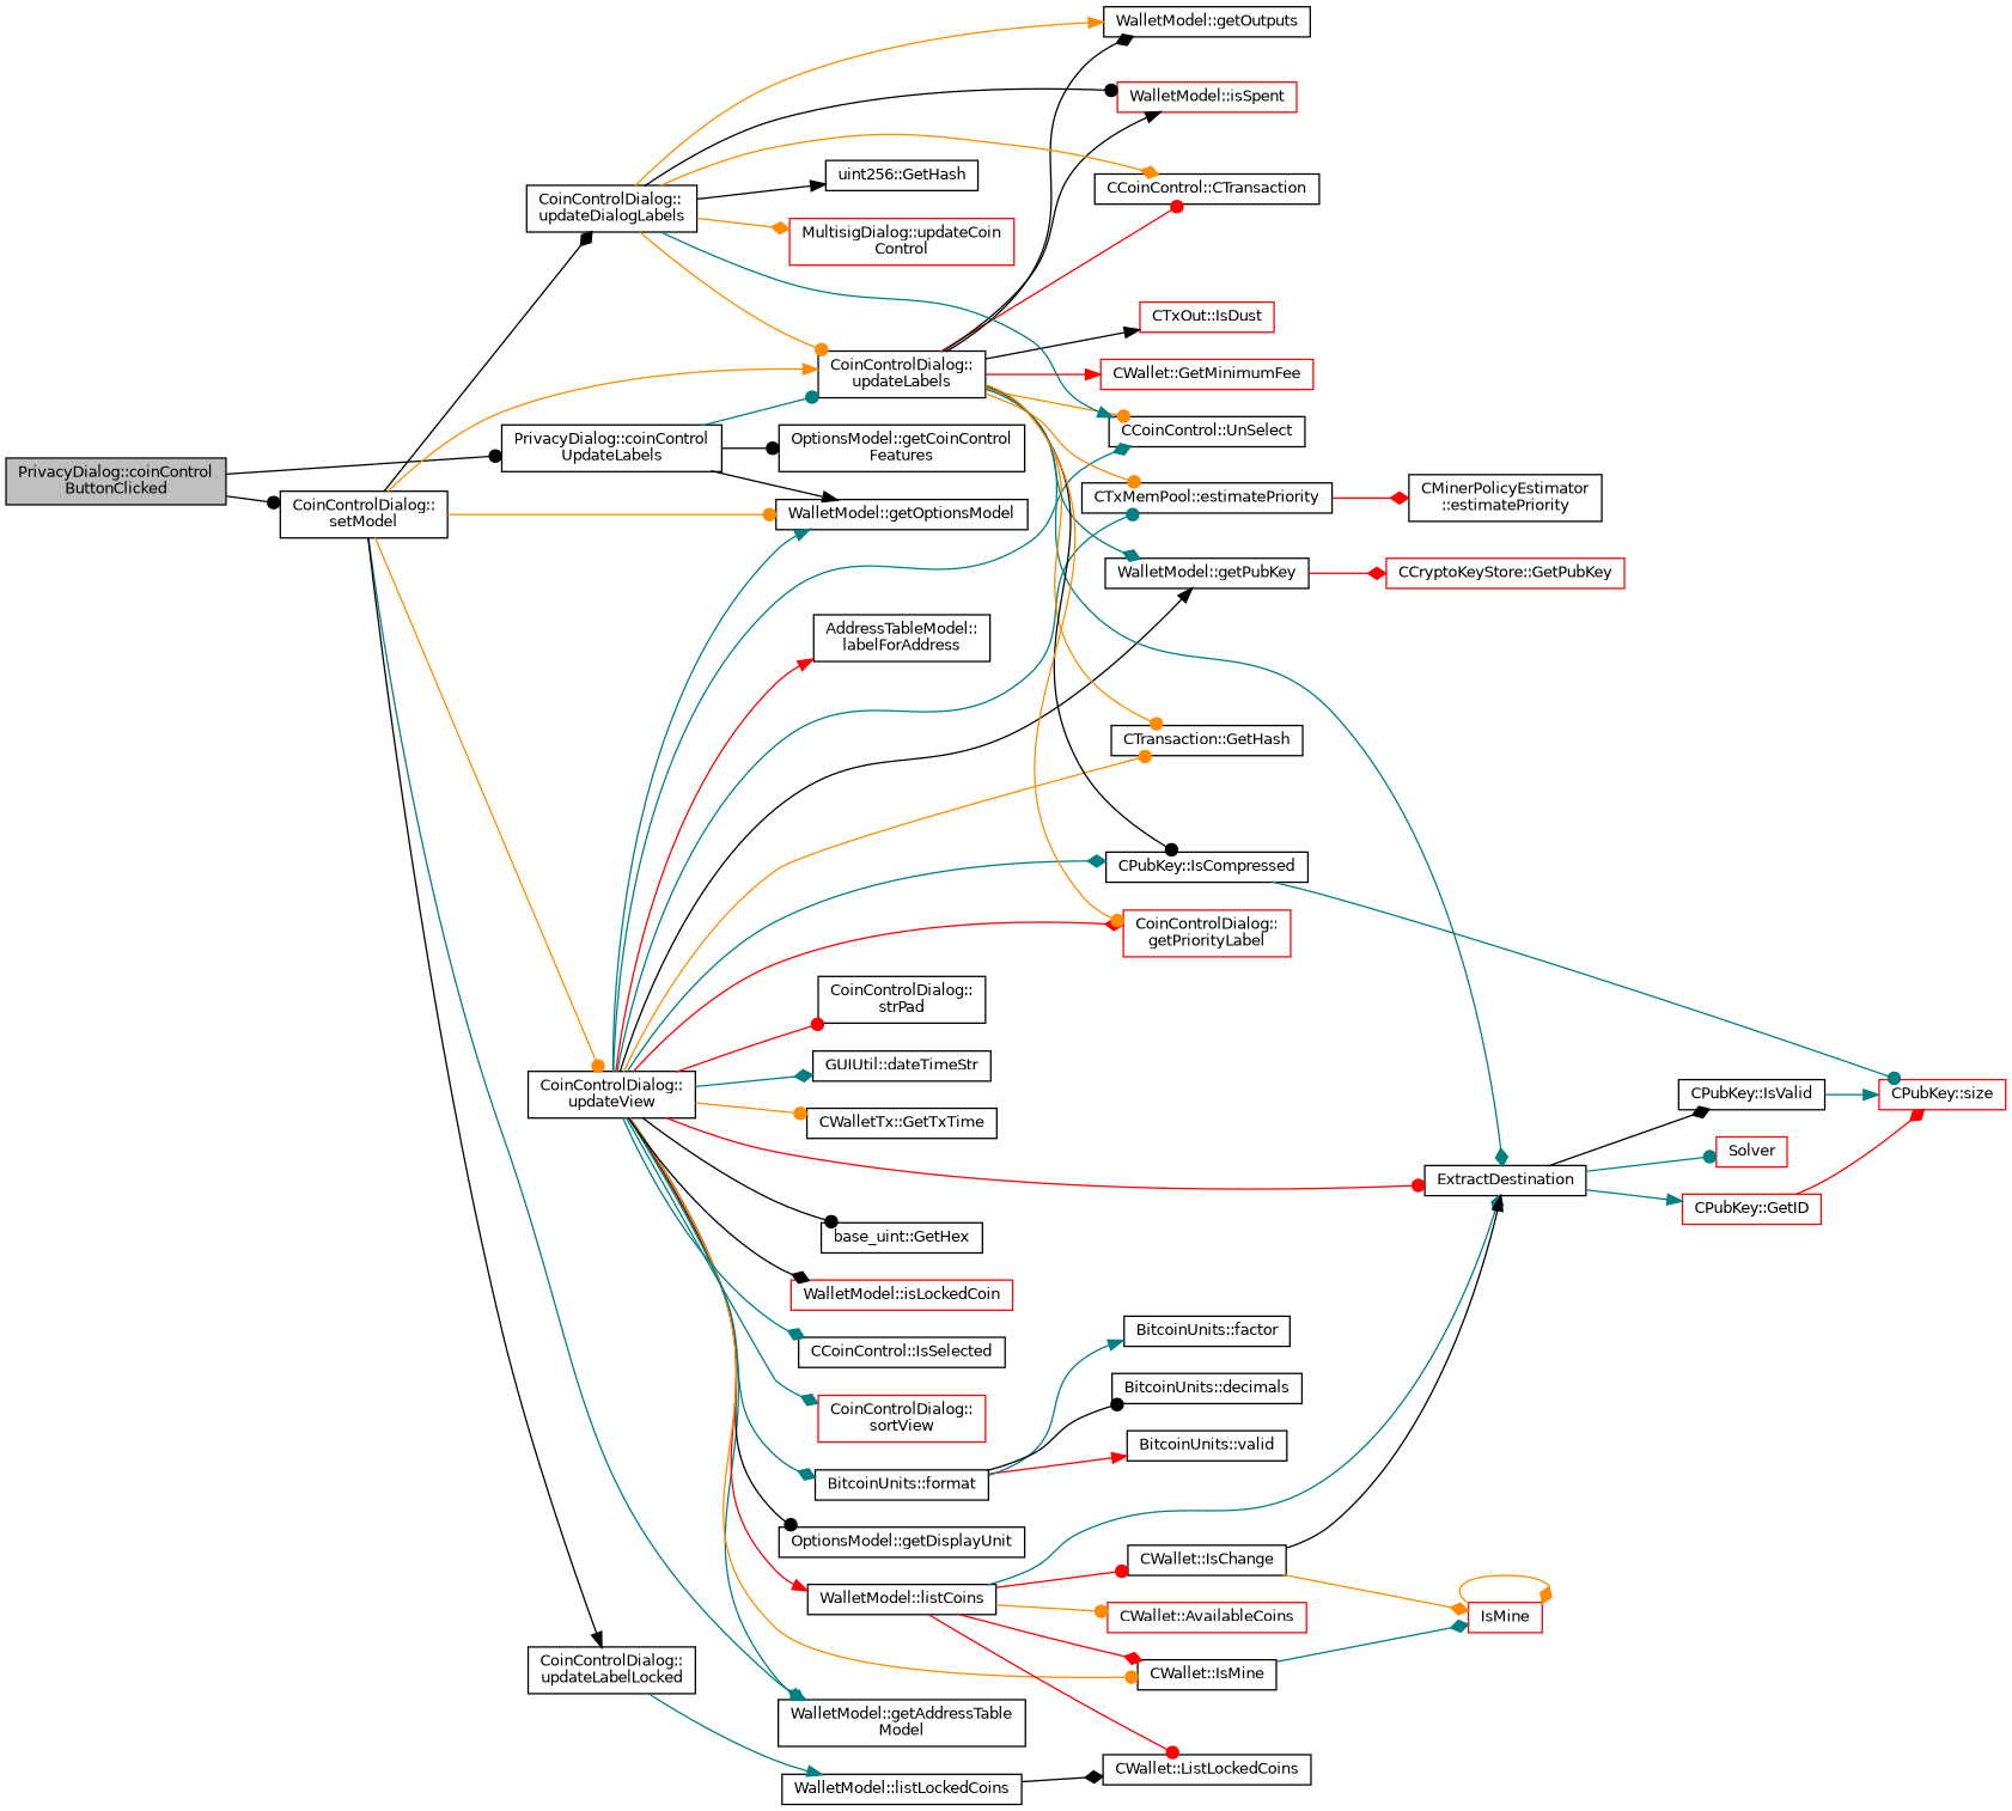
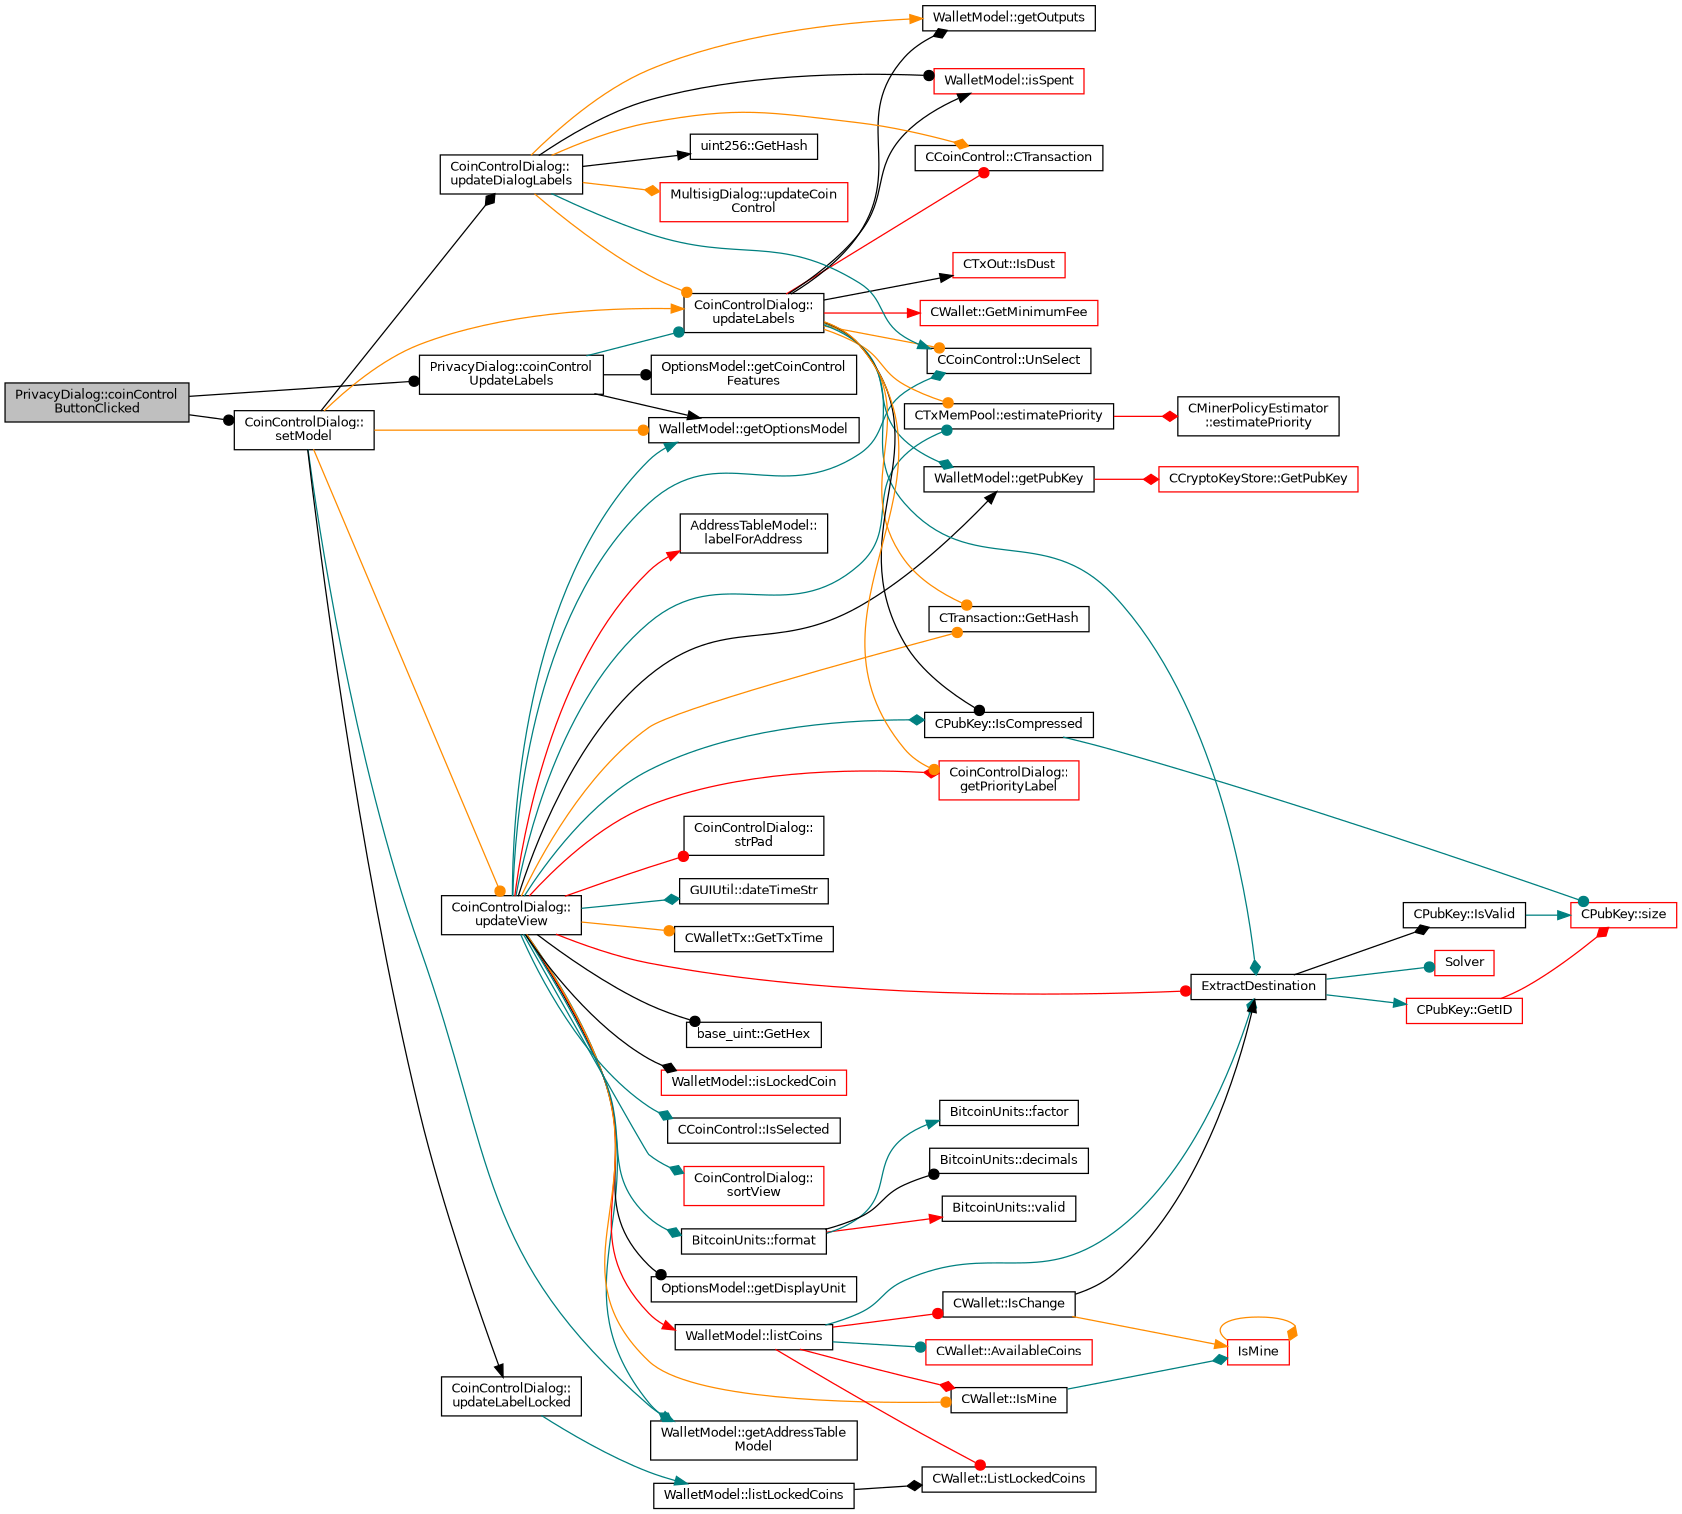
  digraph {
    rankdir=LR
    node [color=black fillcolor=white fontname=Helvetica fontsize=10 shape=record style=filled]
    edge [arrowhead=dot color=teal fontname=Helvetica fontsize=10 labelfontname=Helvetica labelfontsize=10 style=solid]
    n1 [fillcolor=grey75 fontcolor=black height=0.2 label="PrivacyDialog::coinControl\lButtonClicked" width=0.4]
    n2 [height=0.2 label="CoinControlDialog::\lsetModel" width=0.4]
    n3 [height=0.2 label="PrivacyDialog::coinControl\lUpdateLabels" width=0.4]
    n4 [height=0.2 label="WalletModel::getOptionsModel" width=0.4]
    n5 [height=0.2 label="WalletModel::getAddressTable\lModel" width=0.4]
    n6 [height=0.2 label="CoinControlDialog::\lupdateView" width=0.4]
    n7 [height=0.2 label="CoinControlDialog::\lupdateLabelLocked" width=0.4]
    n8 [height=0.2 label="CoinControlDialog::\lupdateLabels" width=0.4]
    n9 [height=0.2 label="CoinControlDialog::\lupdateDialogLabels" width=0.4]
    n10 [height=0.2 label="OptionsModel::getCoinControl\lFeatures" width=0.4]
    n11 [height=0.2 label="OptionsModel::getDisplayUnit" width=0.4]
    n12 [height=0.2 label="CTxMemPool::estimatePriority" width=0.4]
    n13 [height=0.2 label="WalletModel::listCoins" width=0.4]
    n14 [height=0.2 label="CWallet::IsMine" width=0.4]
    n15 [height=0.2 label=ExtractDestination width=0.4]
    n16 [height=0.2 label="AddressTableModel::\llabelForAddress" width=0.4]
    n17 [height=0.2 label="CTransaction::GetHash" width=0.4]
    n18 [height=0.2 label="CCoinControl::UnSelect" width=0.4]
    n19 [height=0.2 label="WalletModel::getPubKey" width=0.4]
    n20 [height=0.2 label="CPubKey::IsCompressed" width=0.4]
    n21 [height=0.2 label="BitcoinUnits::format" width=0.4]
    n22 [height=0.2 label="CoinControlDialog::\lstrPad" width=0.4]
    n23 [height=0.2 label="GUIUtil::dateTimeStr" width=0.4]
    n24 [height=0.2 label="CWalletTx::GetTxTime" width=0.4]
    n25 [color=red height=0.2 label="CoinControlDialog::\lgetPriorityLabel" width=0.4]
    n26 [height=0.2 label="base_uint::GetHex" width=0.4]
    n27 [color=red height=0.2 label="WalletModel::isLockedCoin" width=0.4]
    n28 [height=0.2 label="CCoinControl::IsSelected" width=0.4]
    n29 [color=red height=0.2 label="CoinControlDialog::\lsortView" width=0.4]
    n30 [height=0.2 label="WalletModel::listLockedCoins" width=0.4]
    n31 [color=red height=0.2 label="CTxOut::IsDust" width=0.4]
    n32 [height=0.2 label="CCoinControl::CTransaction" width=0.4]
    n33 [height=0.2 label="WalletModel::getOutputs" width=0.4]
    n34 [color=red height=0.2 label="WalletModel::isSpent" width=0.4]
    n35 [color=red height=0.2 label="CWallet::GetMinimumFee" width=0.4]
    n36 [height=0.2 label="uint256::GetHash" width=0.4]
    n37 [color=red height=0.2 label="MultisigDialog::updateCoin\lControl" width=0.4]
    n38 [height=0.2 label="CMinerPolicyEstimator\l::estimatePriority" width=0.4]
    n39 [color=red height=0.2 label="CWallet::AvailableCoins" width=0.4]
    n40 [height=0.2 label="CWallet::ListLockedCoins" width=0.4]
    n41 [height=0.2 label="CWallet::IsChange" width=0.4]
    n42 [color=red height=0.2 label=IsMine width=0.4]
    n43 [color=red height=0.2 label=Solver width=0.4]
    n44 [height=0.2 label="CPubKey::IsValid" width=0.4]
    n45 [color=red height=0.2 label="CPubKey::GetID" width=0.4]
    n46 [color=red height=0.2 label="CCryptoKeyStore::GetPubKey" width=0.4]
    n47 [color=red height=0.2 label="CPubKey::size" width=0.4]
    n48 [height=0.2 label="BitcoinUnits::valid" width=0.4]
    n49 [height=0.2 label="BitcoinUnits::factor" width=0.4]
    n50 [height=0.2 label="BitcoinUnits::decimals" width=0.4]
    n1 -> n2 [color=black]
    n1 -> n3 [color=black]
    n2 -> n4 [color=darkorange]
    n2 -> n5 [arrowhead=normal]
    n2 -> n6 [color=darkorange]
    n2 -> n7 [arrowhead=normal color=black]
    n2 -> n8 [arrowhead=normal color=darkorange]
    n2 -> n9 [arrowhead=diamond color=black]
    n3 -> n4 [arrowhead=normal color=black]
    n3 -> n8
    n3 -> n10 [color=black]
    n6 -> n4 [arrowhead=normal]
    n6 -> n5 [arrowhead=diamond]
    n6 -> n11 [color=black]
    n6 -> n12
    n6 -> n13 [arrowhead=normal color=red]
    n6 -> n14 [color=darkorange]
    n6 -> n15 [color=red]
    n6 -> n16 [arrowhead=normal color=red]
    n6 -> n17 [color=darkorange]
    n6 -> n18 [arrowhead=diamond]
    n6 -> n19 [arrowhead=normal color=black]
    n6 -> n20 [arrowhead=diamond]
    n6 -> n21 [arrowhead=diamond]
    n6 -> n22 [color=red]
    n6 -> n23 [arrowhead=diamond]
    n6 -> n24 [color=darkorange]
    n6 -> n25 [arrowhead=diamond color=red]
    n6 -> n26 [color=black]
    n6 -> n27 [arrowhead=diamond color=black]
    n6 -> n28 [arrowhead=diamond]
    n6 -> n29 [arrowhead=diamond]
    n7 -> n30 [arrowhead=normal]
    n8 -> n12 [color=darkorange]
    n8 -> n15 [arrowhead=diamond]
    n8 -> n17 [color=darkorange]
    n8 -> n18 [color=darkorange]
    n8 -> n19 [arrowhead=diamond]
    n8 -> n20 [color=black]
    n8 -> n25 [color=darkorange]
    n8 -> n31 [arrowhead=normal color=black]
    n8 -> n32 [color=red]
    n8 -> n33 [arrowhead=diamond color=black]
    n8 -> n34 [arrowhead=normal color=black]
    n8 -> n35 [arrowhead=normal color=red]
    n9 -> n8 [color=darkorange]
    n9 -> n18 [arrowhead=normal]
    n9 -> n32 [arrowhead=diamond color=darkorange]
    n9 -> n33 [arrowhead=normal color=darkorange]
    n9 -> n34 [color=black]
    n9 -> n36 [arrowhead=normal color=black]
    n9 -> n37 [arrowhead=diamond color=darkorange]
    n12 -> n38 [arrowhead=diamond color=red]
    n13 -> n14 [arrowhead=diamond color=red]
    n13 -> n15 [arrowhead=diamond]
-   n13 -> n39 [color=darkorange]
+   n13 -> n39
    n13 -> n40 [color=red]
    n13 -> n41 [color=red]
    n14 -> n42 [arrowhead=diamond]
    n15 -> n43
    n15 -> n44 [arrowhead=diamond color=black]
    n15 -> n45 [arrowhead=normal]
    n19 -> n46 [arrowhead=diamond color=red]
    n20 -> n47
    n21 -> n48 [arrowhead=normal color=red]
    n21 -> n49 [arrowhead=normal]
    n21 -> n50 [color=black]
    n30 -> n40 [arrowhead=diamond color=black]
    n41 -> n15 [arrowhead=normal color=black]
-   n41 -> n42 [arrowhead=diamond color=darkorange]
+   n41 -> n42 [arrowhead=normal color=darkorange]
    n42 -> n42 [arrowhead=diamond color=darkorange]
    n44 -> n47 [arrowhead=normal]
    n45 -> n47 [arrowhead=diamond color=red]
  }
